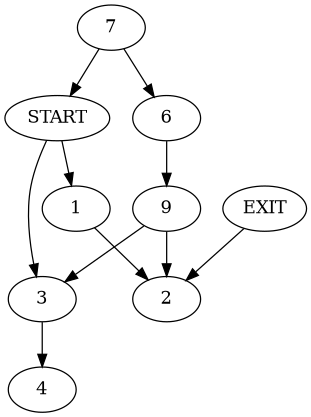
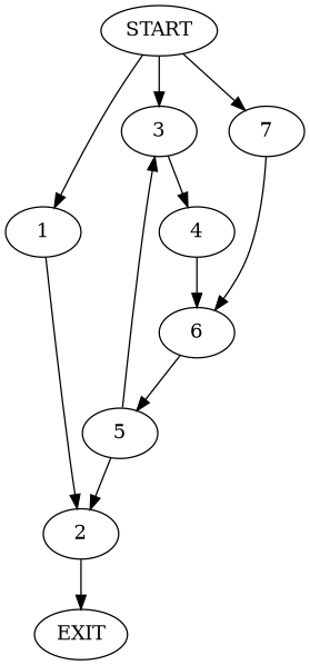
  digraph {
    n1 [label=START]
    1
    3
    7
    2
    4
    6
    n8 [label=EXIT]
-   5 [label=9]
+   5
    n1 -> 1
    n1 -> 3
-   7 -> n1
+   n1 -> 7
    1 -> 2
    3 -> 4
    7 -> 6
-   n8 -> 2
+   2 -> n8
+   4 -> 6
    6 -> 5
    5 -> 3
    5 -> 2
  }
